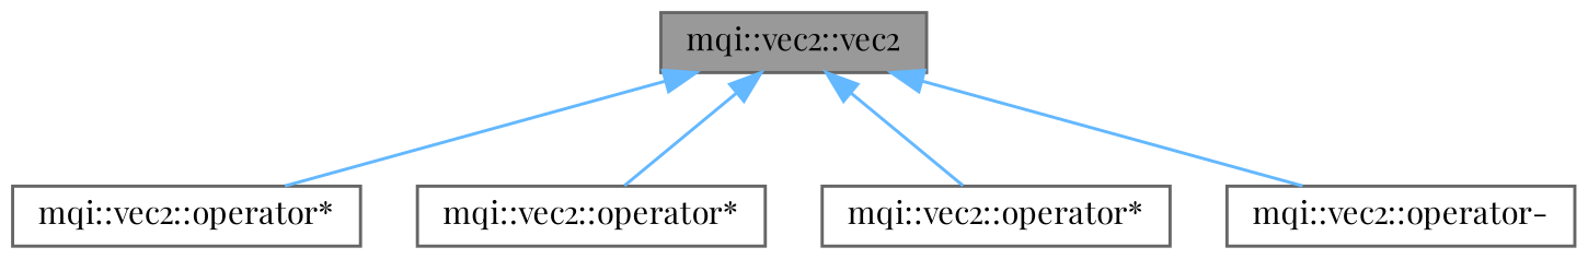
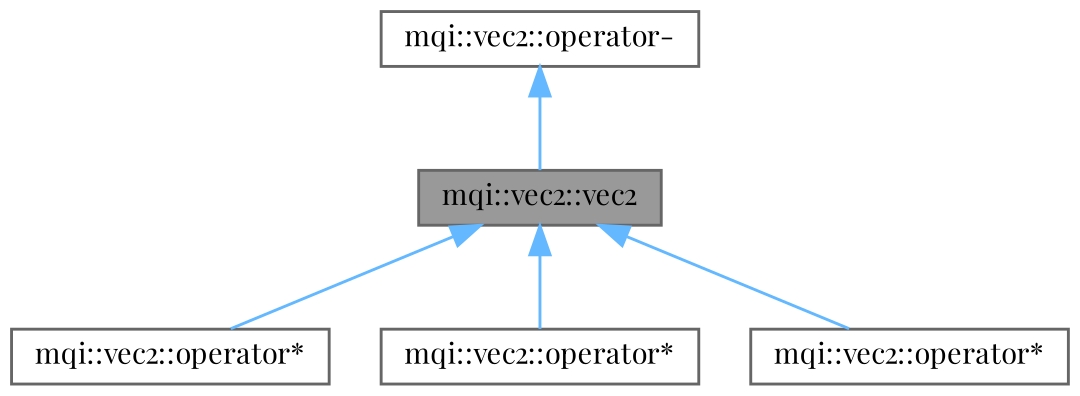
  digraph {
    fontname="Playfair Display"
    rankdir=TB
    node [color=grey40 fillcolor=white fontname="Playfair Display" fontsize=10 shape=box style=filled]
    edge [color=steelblue1 dir=back fontname="Playfair Display" fontsize=10 labelfontname=Helvetica labelfontsize=10 style=solid]
    n1 [color=gray40 fillcolor=grey60 fontcolor=black height=0.2 label="mqi::vec2::vec2" width=0.4]
    n2 [height=0.2 label="mqi::vec2::operator*" width=0.4]
    n3 [height=0.2 label="mqi::vec2::operator*" width=0.4]
    n4 [height=0.2 label="mqi::vec2::operator*" width=0.4]
    n5 [height=0.2 label="mqi::vec2::operator-" width=0.4]
    n1 -> n2
    n1 -> n3
    n1 -> n4
-   n1 -> n5
+   n5 -> n1
  }
